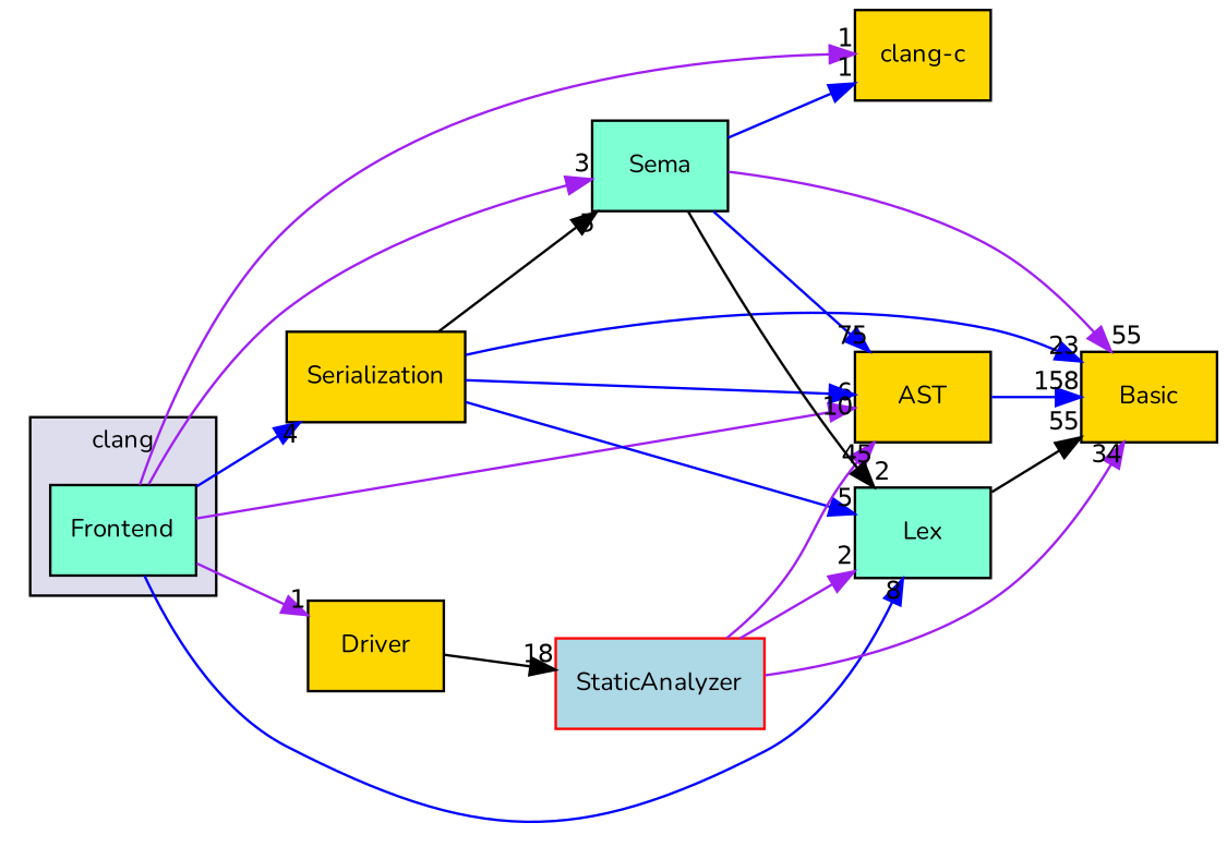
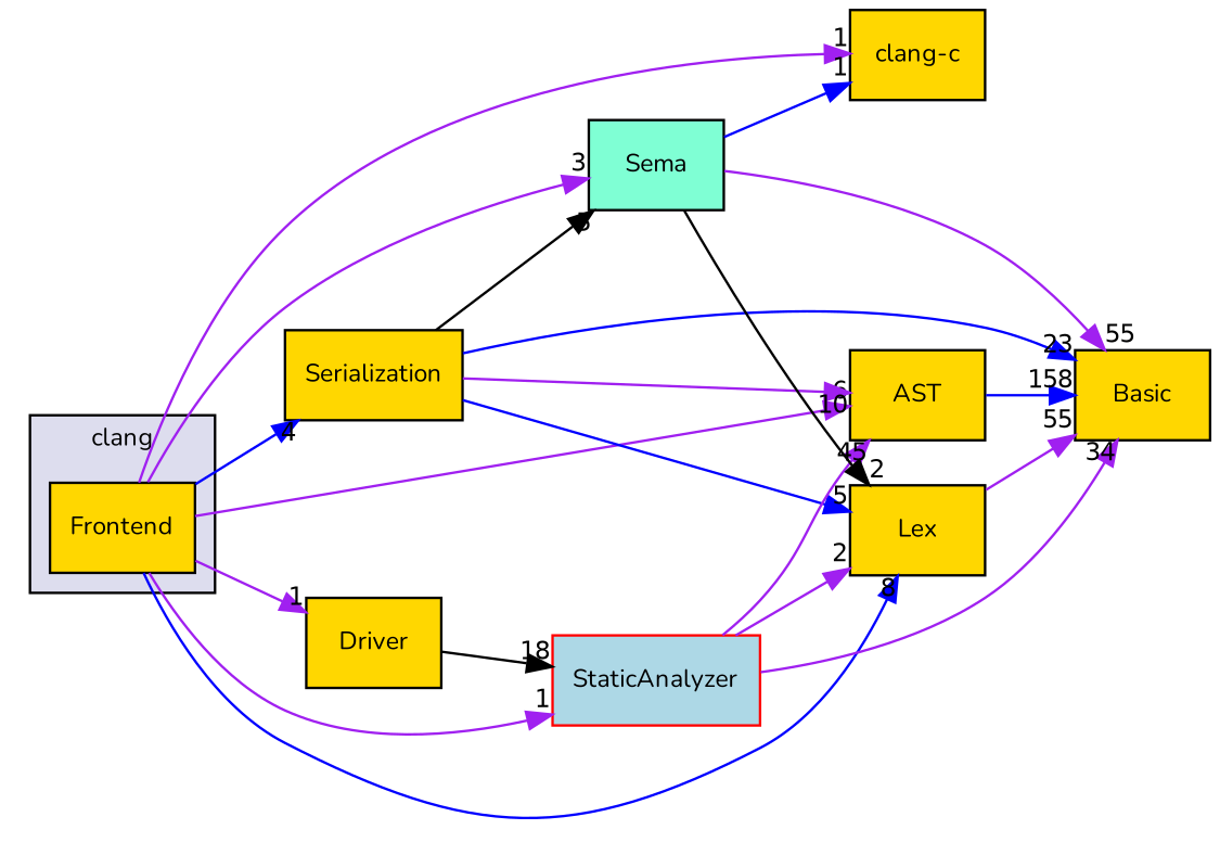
  digraph {
    compound=true
    fontname=Nunito
    rankdir=LR
    node [fillcolor=gold fontname=Nunito fontsize=10 shape=box style=filled]
    edge [color=purple fontname=Nunito headlabel=1 labeldistance=1.5 labelfontname=Helvetica labelfontsize=10]
-   n1 [fillcolor=aquamarine label=Frontend pencolor=black]
+   n1 [label=Frontend pencolor=black]
    n2 [label=AST]
    n3 [label="clang-c"]
    n4 [label=Serialization]
    n5 [label=Driver]
    n6 [color=red fillcolor=lightblue label=StaticAnalyzer]
    n7 [fillcolor=aquamarine label=Sema]
-   n8 [fillcolor=aquamarine label=Lex]
+   n8 [label=Lex]
    n9 [label=Basic]
    subgraph cluster_1 {
      bgcolor="#ddddee"
      fontsize=10
      label=clang
      pencolor=black
      n1
    }
    n1 -> n2 [headlabel=6]
    n1 -> n3
    n1 -> n4 [color=blue headlabel=4]
    n1 -> n5
+   n1 -> n6
    n1 -> n7 [headlabel=3]
    n1 -> n8 [color=blue headlabel=8]
    n2 -> n9 [color=blue headlabel=158]
-   n4 -> n2 [color=blue headlabel=10]
+   n4 -> n2 [headlabel=10]
    n4 -> n7 [color=black headlabel=5]
    n4 -> n8 [color=blue headlabel=5]
    n4 -> n9 [color=blue headlabel=23]
    n5 -> n6 [color=black headlabel=18]
    n6 -> n2 [headlabel=45]
    n6 -> n8 [headlabel=2]
    n6 -> n9 [headlabel=34]
-   n7 -> n2 [color=blue headlabel=75]
    n7 -> n3 [color=blue]
    n7 -> n8 [color=black headlabel=2]
    n7 -> n9 [headlabel=55]
-   n8 -> n9 [color=black headlabel=55]
+   n8 -> n9 [headlabel=55]
  }
